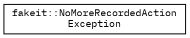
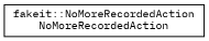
  digraph {
    rankdir=LR
    fontname="IBM Plex Mono"
-   n1 [color=black fillcolor=white fontname="IBM Plex Mono" fontsize=10 height=0.2 label="fakeit::NoMoreRecordedAction\lException" shape=record style=filled width=0.4]
+   n1 [color=black fillcolor=white fontname="IBM Plex Mono" fontsize=10 height=0.2 label="fakeit::NoMoreRecordedAction\lNoMoreRecordedAction" shape=record style=filled width=0.4]
  }
